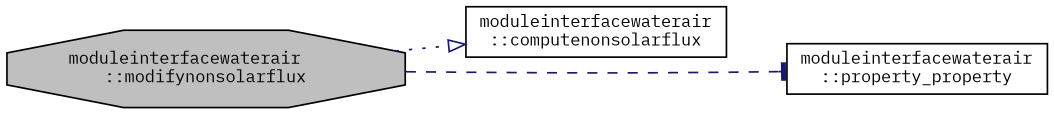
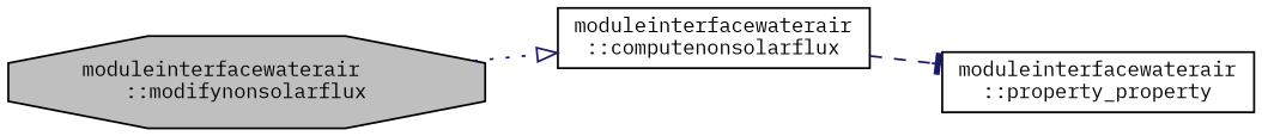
  digraph {
    fontname="IBM Plex Mono"
    rankdir=LR
    node [color=black fillcolor=white fontname="IBM Plex Mono" fontsize=10 shape=box style=filled]
    edge [color=midnightblue fontname="IBM Plex Mono" fontsize=10 labelfontname=Helvetica labelfontsize=10]
    n1 [fillcolor=grey75 fontcolor=black height=0.2 label="moduleinterfacewaterair\l::modifynonsolarflux" shape=octagon width=0.4]
    n2 [height=0.2 label="moduleinterfacewaterair\l::computenonsolarflux" width=0.4]
    n3 [height=0.2 label="moduleinterfacewaterair\l::property_property" width=0.4]
    n1 -> n2 [arrowhead=onormal style=dotted]
-   n1 -> n3 [arrowhead=tee style=dashed]
+   n2 -> n3 [arrowhead=tee style=dashed]
  }
